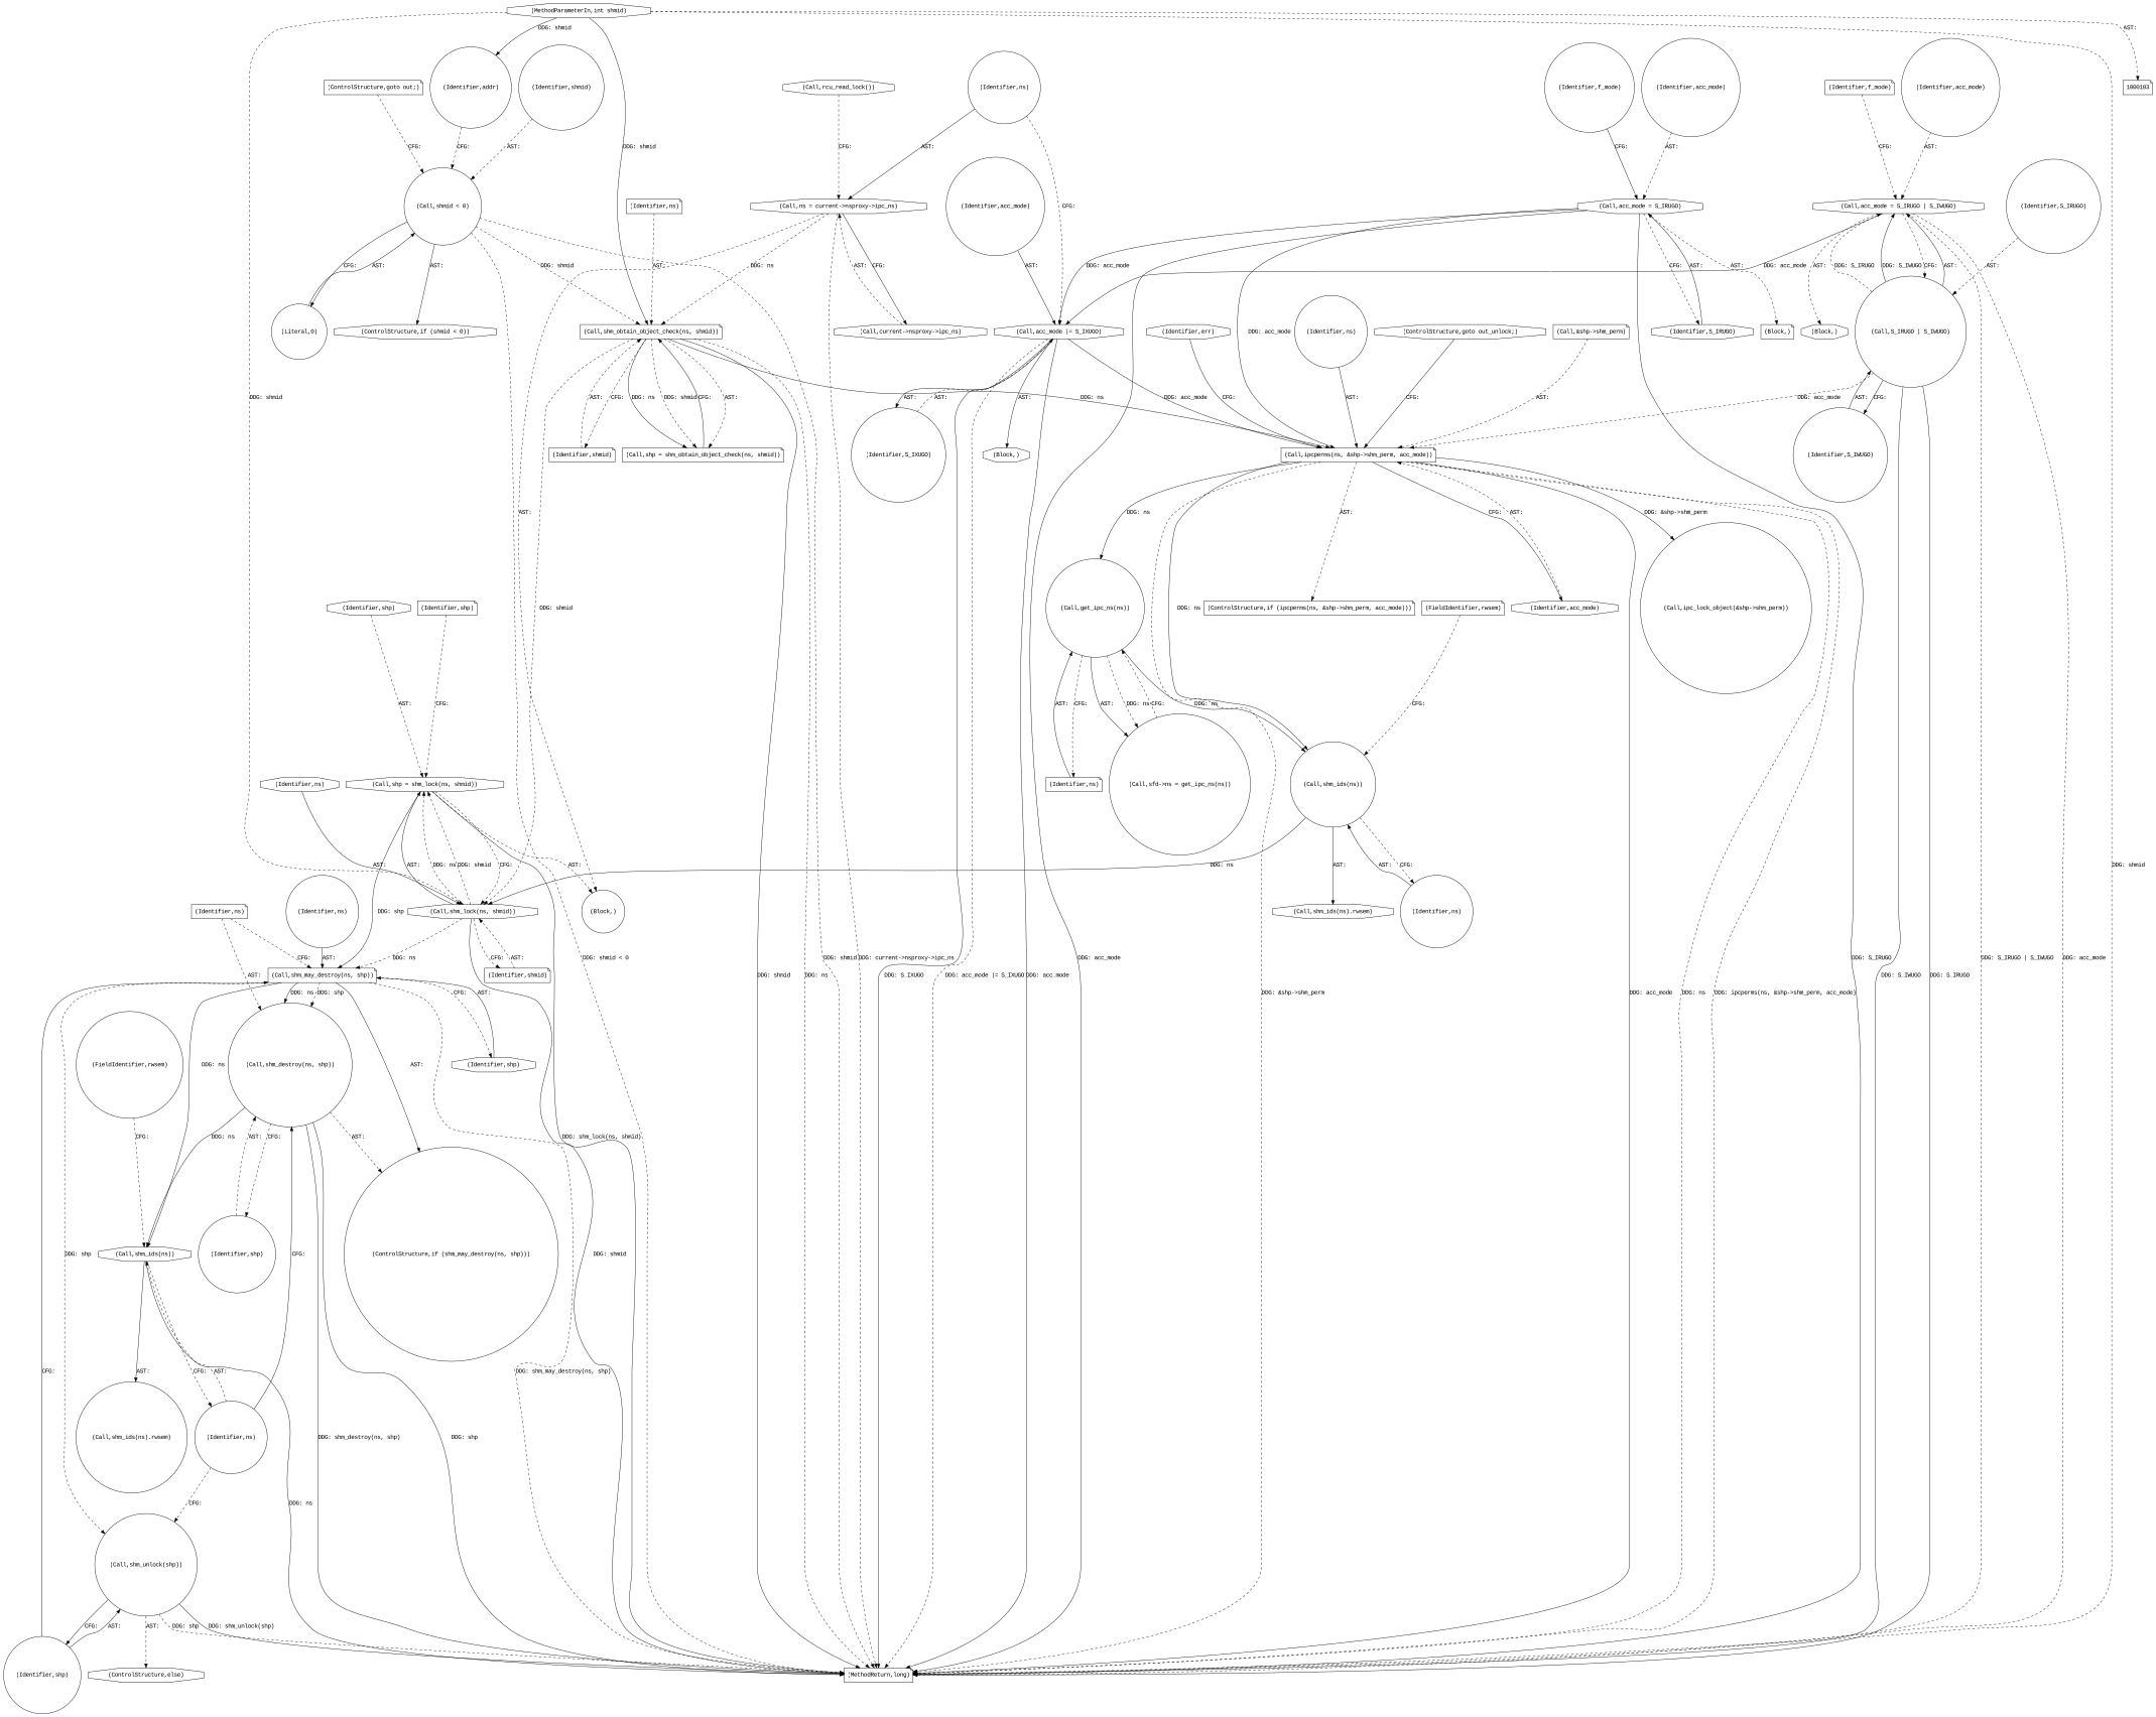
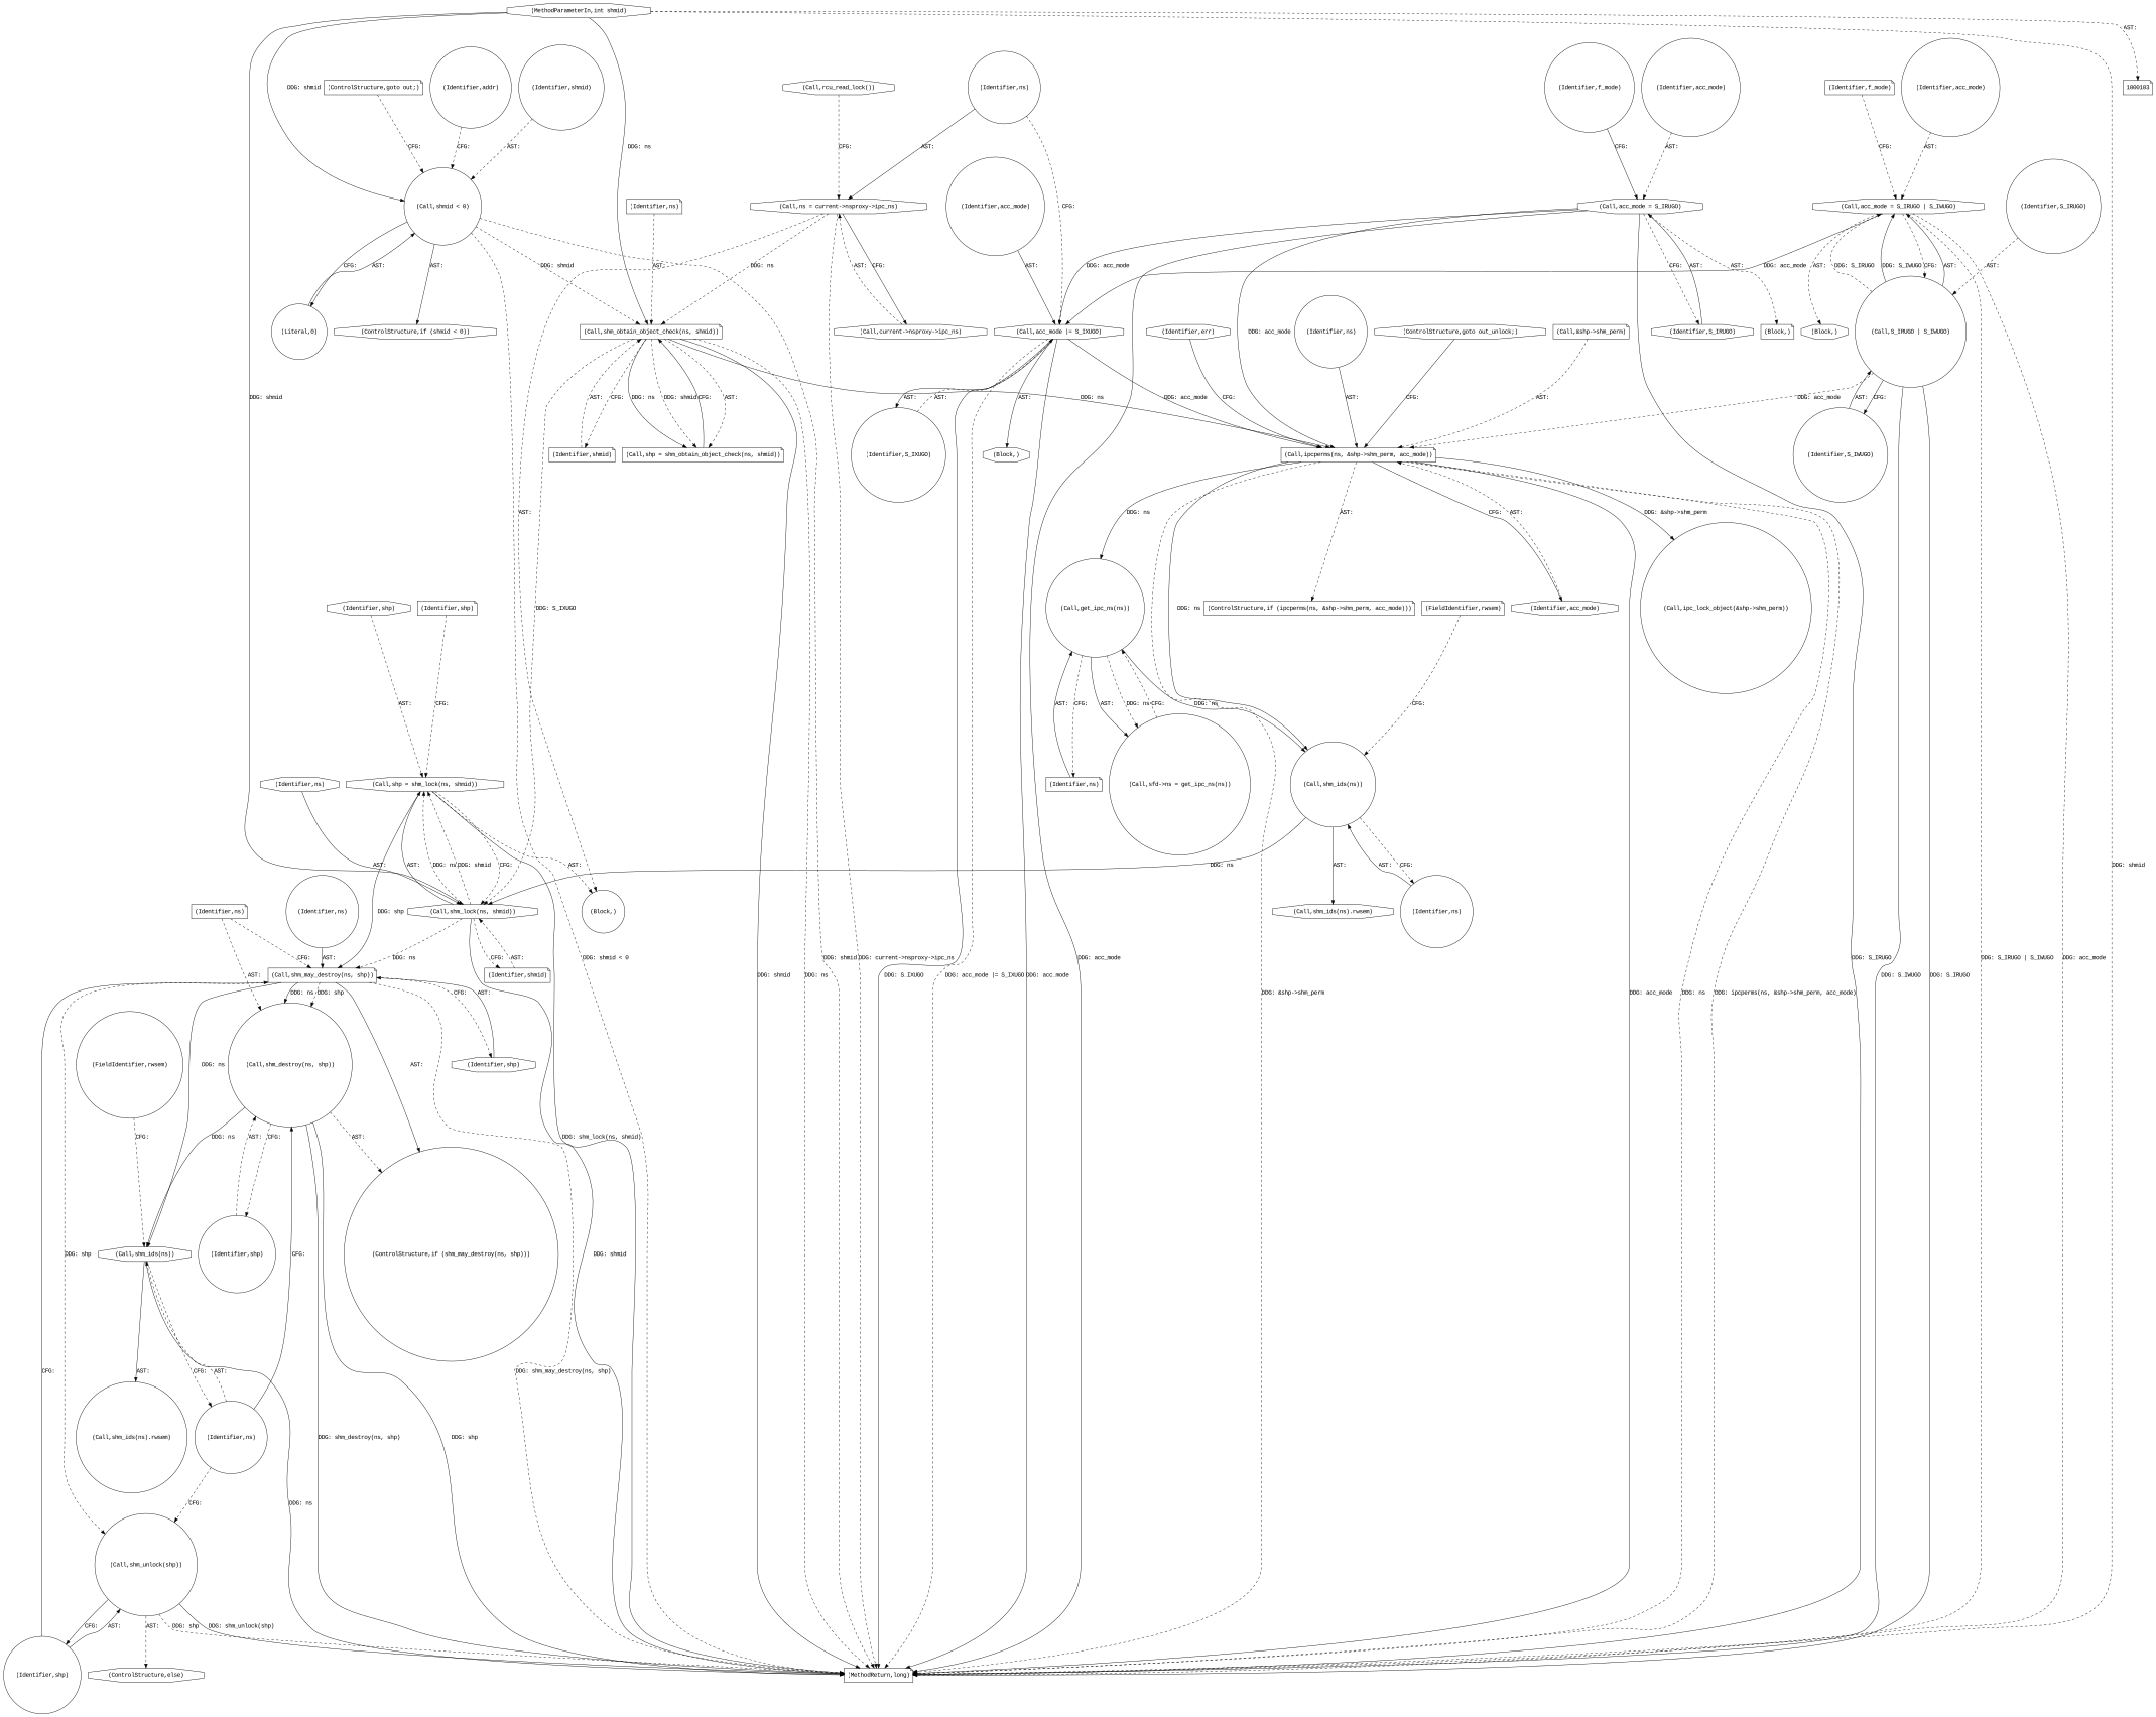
  digraph {
    fontname="Liberation Mono"
    node [fontname="Liberation Mono" shape=circle]
    edge [fontname="Liberation Mono" style=dashed]
    n1 [label="(Call,shp = shm_lock(ns, shmid))" shape=octagon]
    n2 [label="(Call,shm_lock(ns, shmid))" shape=octagon]
    n3 [label="(Call,shm_may_destroy(ns, shp))" shape=note]
    n4 [label="(MethodReturn,long)" shape=note]
    n5 [label="(Block,)"]
    n6 [label="(Identifier,shmid)" shape=note]
    n7 [label="(Call,shm_destroy(ns, shp))"]
    n8 [label="(Call,shm_ids(ns))" shape=octagon]
    n9 [label="(Call,shm_unlock(shp))"]
    n10 [label="(Identifier,shp)" shape=octagon]
    n11 [label="(ControlStructure,if (shm_may_destroy(ns, shp)))"]
    n12 [label="(Call,shm_ids(ns))"]
    n13 [label="(Call,shm_ids(ns).rwsem)" shape=octagon]
    n14 [label="(Identifier,ns)"]
    n15 [label="(Call,get_ipc_ns(ns))"]
    n16 [label="(Call,sfd->ns = get_ipc_ns(ns))"]
    n17 [label="(Identifier,ns)" shape=note]
    n18 [label="(Call,ipcperms(ns, &shp->shm_perm, acc_mode))" shape=note]
    n19 [label="(ControlStructure,if (ipcperms(ns, &shp->shm_perm, acc_mode)))" shape=note]
    n20 [label="(Identifier,acc_mode)" shape=octagon]
    n21 [label="(Call,ipc_lock_object(&shp->shm_perm))"]
    n22 [label="(Call,shm_obtain_object_check(ns, shmid))" shape=note]
    n23 [label="(Identifier,shmid)" shape=note]
    n24 [label="(Call,shp = shm_obtain_object_check(ns, shmid))" shape=note]
    n25 [label="(Call,ns = current->nsproxy->ipc_ns)" shape=octagon]
    n26 [label="(Call,current->nsproxy->ipc_ns)" shape=octagon]
    n27 [label="(Call,shmid < 0)"]
    n28 [label="(Literal,0)"]
    n29 [label="(ControlStructure,if (shmid < 0))" shape=octagon]
    n30 [label="(MethodParameterIn,int shmid)" shape=octagon]
    1000103 [shape=note]
    n32 [label="(Call,acc_mode |= S_IXUGO)" shape=octagon]
    n33 [label="(Identifier,S_IXUGO)"]
    n34 [label="(Block,)" shape=octagon]
    n35 [label="(Call,acc_mode = S_IRUGO)" shape=octagon]
    n36 [label="(Identifier,S_IRUGO)" shape=octagon]
    n37 [label="(Block,)" shape=note]
    n38 [label="(Call,acc_mode = S_IRUGO | S_IWUGO)" shape=octagon]
    n39 [label="(Call,S_IRUGO | S_IWUGO)"]
    n40 [label="(Block,)" shape=octagon]
    n41 [label="(Identifier,S_IWUGO)"]
    n42 [label="(Identifier,shp)"]
    n43 [label="(Identifier,ns)"]
    n44 [label="(Call,shm_ids(ns).rwsem)"]
    n45 [label="(ControlStructure,else)" shape=octagon]
    n46 [label="(Identifier,shp)"]
    n47 [label="(Identifier,S_IRUGO)"]
    n48 [label="(Identifier,ns)"]
    n49 [label="(Identifier,ns)" shape=note]
    n50 [label="(Identifier,acc_mode)"]
    n51 [label="(Identifier,ns)"]
    n52 [label="(ControlStructure,goto out;)" shape=note]
    n53 [label="(FieldIdentifier,rwsem)"]
    n54 [label="(Identifier,shp)" shape=octagon]
    n55 [label="(Identifier,f_mode)" shape=note]
    n56 [label="(ControlStructure,goto out_unlock;)" shape=octagon]
    n57 [label="(Call,&shp->shm_perm)" shape=note]
    n58 [label="(Call,rcu_read_lock())" shape=octagon]
    n59 [label="(Identifier,addr)"]
    n60 [label="(Identifier,f_mode)"]
    n61 [label="(Identifier,ns)" shape=octagon]
    n62 [label="(Identifier,shp)" shape=note]
    n63 [label="(Identifier,ns)"]
    n64 [label="(Identifier,ns)" shape=note]
    n65 [label="(Identifier,shmid)"]
    n66 [label="(FieldIdentifier,rwsem)" shape=note]
    n67 [label="(Identifier,acc_mode)"]
    n68 [label="(Identifier,acc_mode)"]
    n69 [label="(Identifier,err)" shape=octagon]
    n1 -> n2 [label="CFG: "]
    n1 -> n3 [label="DDG: shp" style=solid]
    n1 -> n4 [label="DDG: shm_lock(ns, shmid)" style=solid]
    n1 -> n5 [label="AST: "]
    n2 -> n1 [label="AST: " style=solid]
    n2 -> n1 [label="DDG: ns"]
    n2 -> n1 [label="DDG: shmid"]
    n2 -> n3 [label="DDG: ns"]
    n2 -> n4 [label="DDG: shmid" style=solid]
    n2 -> n6 [label="CFG: "]
    n3 -> n4 [label="DDG: shm_may_destroy(ns, shp)"]
    n3 -> n7 [label="DDG: ns" style=solid]
    n3 -> n7 [label="DDG: shp"]
    n3 -> n8 [label="DDG: ns" style=solid]
    n3 -> n9 [label="DDG: shp"]
    n3 -> n10 [label="CFG: "]
    n3 -> n11 [label="AST: " style=solid]
    n6 -> n2 [label="AST: "]
    n7 -> n4 [label="DDG: shm_destroy(ns, shp)" style=solid]
    n7 -> n4 [label="DDG: shp" style=solid]
    n7 -> n8 [label="DDG: ns" style=solid]
    n7 -> n11 [label="AST: "]
    n7 -> n42 [label="CFG: "]
    n8 -> n4 [label="DDG: ns" style=solid]
    n8 -> n43 [label="CFG: "]
    n8 -> n44 [label="AST: " style=solid]
    n9 -> n4 [label="DDG: shp"]
    n9 -> n4 [label="DDG: shm_unlock(shp)" style=solid]
    n9 -> n45 [label="AST: "]
    n9 -> n46 [label="CFG: " style=solid]
    n10 -> n3 [label="AST: " style=solid]
    n12 -> n2 [label="DDG: ns" style=solid]
    n12 -> n13 [label="AST: " style=solid]
    n12 -> n14 [label="CFG: "]
    n14 -> n12 [label="AST: " style=solid]
    n15 -> n12 [label="DDG: ns" style=solid]
    n15 -> n16 [label="AST: " style=solid]
    n15 -> n16 [label="DDG: ns"]
    n15 -> n17 [label="CFG: "]
    n16 -> n15 [label="CFG: "]
    n17 -> n15 [label="AST: " style=solid]
    n18 -> n4 [label="DDG: acc_mode" style=solid]
    n18 -> n4 [label="DDG: ns"]
    n18 -> n4 [label="DDG: ipcperms(ns, &shp->shm_perm, acc_mode)"]
    n18 -> n4 [label="DDG: &shp->shm_perm"]
    n18 -> n12 [label="DDG: ns" style=solid]
    n18 -> n15 [label="DDG: ns" style=solid]
    n18 -> n19 [label="AST: "]
    n18 -> n20 [label="CFG: " style=solid]
    n18 -> n21 [label="DDG: &shp->shm_perm" style=solid]
    n20 -> n18 [label="AST: "]
-   n22 -> n2 [label="DDG: shmid"]
+   n22 -> n2 [label="DDG: S_IXUGO"]
    n22 -> n4 [label="DDG: shmid" style=solid]
    n22 -> n4 [label="DDG: ns"]
    n22 -> n18 [label="DDG: ns" style=solid]
    n22 -> n23 [label="CFG: "]
    n22 -> n24 [label="AST: "]
    n22 -> n24 [label="DDG: ns" style=solid]
    n22 -> n24 [label="DDG: shmid"]
    n23 -> n22 [label="AST: "]
    n24 -> n22 [label="CFG: " style=solid]
    n25 -> n4 [label="DDG: current->nsproxy->ipc_ns"]
    n25 -> n5 [label="AST: "]
    n25 -> n22 [label="DDG: ns"]
    n25 -> n26 [label="CFG: " style=solid]
    n26 -> n25 [label="AST: "]
    n27 -> n4 [label="DDG: shmid"]
    n27 -> n4 [label="DDG: shmid < 0"]
    n27 -> n22 [label="DDG: shmid"]
    n27 -> n28 [label="CFG: " style=solid]
    n27 -> n29 [label="AST: " style=solid]
    n28 -> n27 [label="AST: " style=solid]
-   n30 -> n2 [label="DDG: shmid"]
+   n30 -> n2 [label="DDG: shmid" style=solid]
    n30 -> n4 [label="DDG: shmid"]
-   n30 -> n22 [label="DDG: shmid" style=solid]
-   n30 -> n59 [label="DDG: shmid" style=solid]
+   n30 -> n22 [label="DDG: ns" style=solid]
+   n30 -> n27 [label="DDG: shmid" style=solid]
    n30 -> 1000103 [label="AST: "]
    n32 -> n4 [label="DDG: acc_mode" style=solid]
    n32 -> n4 [label="DDG: S_IXUGO" style=solid]
    n32 -> n4 [label="DDG: acc_mode |= S_IXUGO"]
    n32 -> n18 [label="DDG: acc_mode" style=solid]
    n32 -> n33 [label="AST: " style=solid]
    n32 -> n34 [label="AST: " style=solid]
    n33 -> n32 [label="AST: "]
    n35 -> n4 [label="DDG: acc_mode" style=solid]
    n35 -> n4 [label="DDG: S_IRUGO" style=solid]
    n35 -> n18 [label="DDG: acc_mode" style=solid]
    n35 -> n32 [label="DDG: acc_mode" style=solid]
    n35 -> n36 [label="CFG: "]
    n35 -> n37 [label="AST: "]
    n36 -> n35 [label="AST: " style=solid]
    n38 -> n4 [label="DDG: S_IRUGO | S_IWUGO"]
    n38 -> n4 [label="DDG: acc_mode"]
    n38 -> n32 [label="DDG: acc_mode" style=solid]
    n38 -> n39 [label="CFG: "]
    n38 -> n40 [label="AST: "]
    n39 -> n4 [label="DDG: S_IRUGO" style=solid]
    n39 -> n4 [label="DDG: S_IWUGO" style=solid]
    n39 -> n18 [label="DDG: acc_mode"]
    n39 -> n38 [label="AST: " style=solid]
    n39 -> n38 [label="DDG: S_IRUGO"]
    n39 -> n38 [label="DDG: S_IWUGO" style=solid]
    n39 -> n41 [label="CFG: " style=solid]
    n41 -> n39 [label="AST: " style=solid]
    n42 -> n7 [label="AST: "]
    n43 -> n7 [label="CFG: " style=solid]
    n43 -> n8 [label="AST: "]
    n43 -> n9 [label="CFG: "]
    n46 -> n3 [label="CFG: " style=solid]
    n46 -> n9 [label="AST: " style=solid]
    n47 -> n39 [label="AST: "]
    n48 -> n18 [label="AST: " style=solid]
    n49 -> n3 [label="CFG: "]
    n49 -> n7 [label="AST: "]
    n50 -> n35 [label="AST: "]
    n51 -> n3 [label="AST: " style=solid]
    n52 -> n27 [label="CFG: "]
    n53 -> n8 [label="CFG: "]
    n54 -> n1 [label="AST: "]
    n55 -> n38 [label="CFG: "]
    n56 -> n18 [label="CFG: " style=solid]
    n57 -> n18 [label="AST: "]
    n58 -> n25 [label="CFG: "]
    n59 -> n27 [label="CFG: "]
    n60 -> n35 [label="CFG: " style=solid]
    n61 -> n2 [label="AST: " style=solid]
    n62 -> n1 [label="CFG: "]
    n63 -> n25 [label="AST: " style=solid]
    n63 -> n32 [label="CFG: "]
    n64 -> n22 [label="AST: "]
    n65 -> n27 [label="AST: "]
    n66 -> n12 [label="CFG: "]
    n67 -> n32 [label="AST: " style=solid]
    n68 -> n38 [label="AST: "]
    n69 -> n18 [label="CFG: " style=solid]
  }
